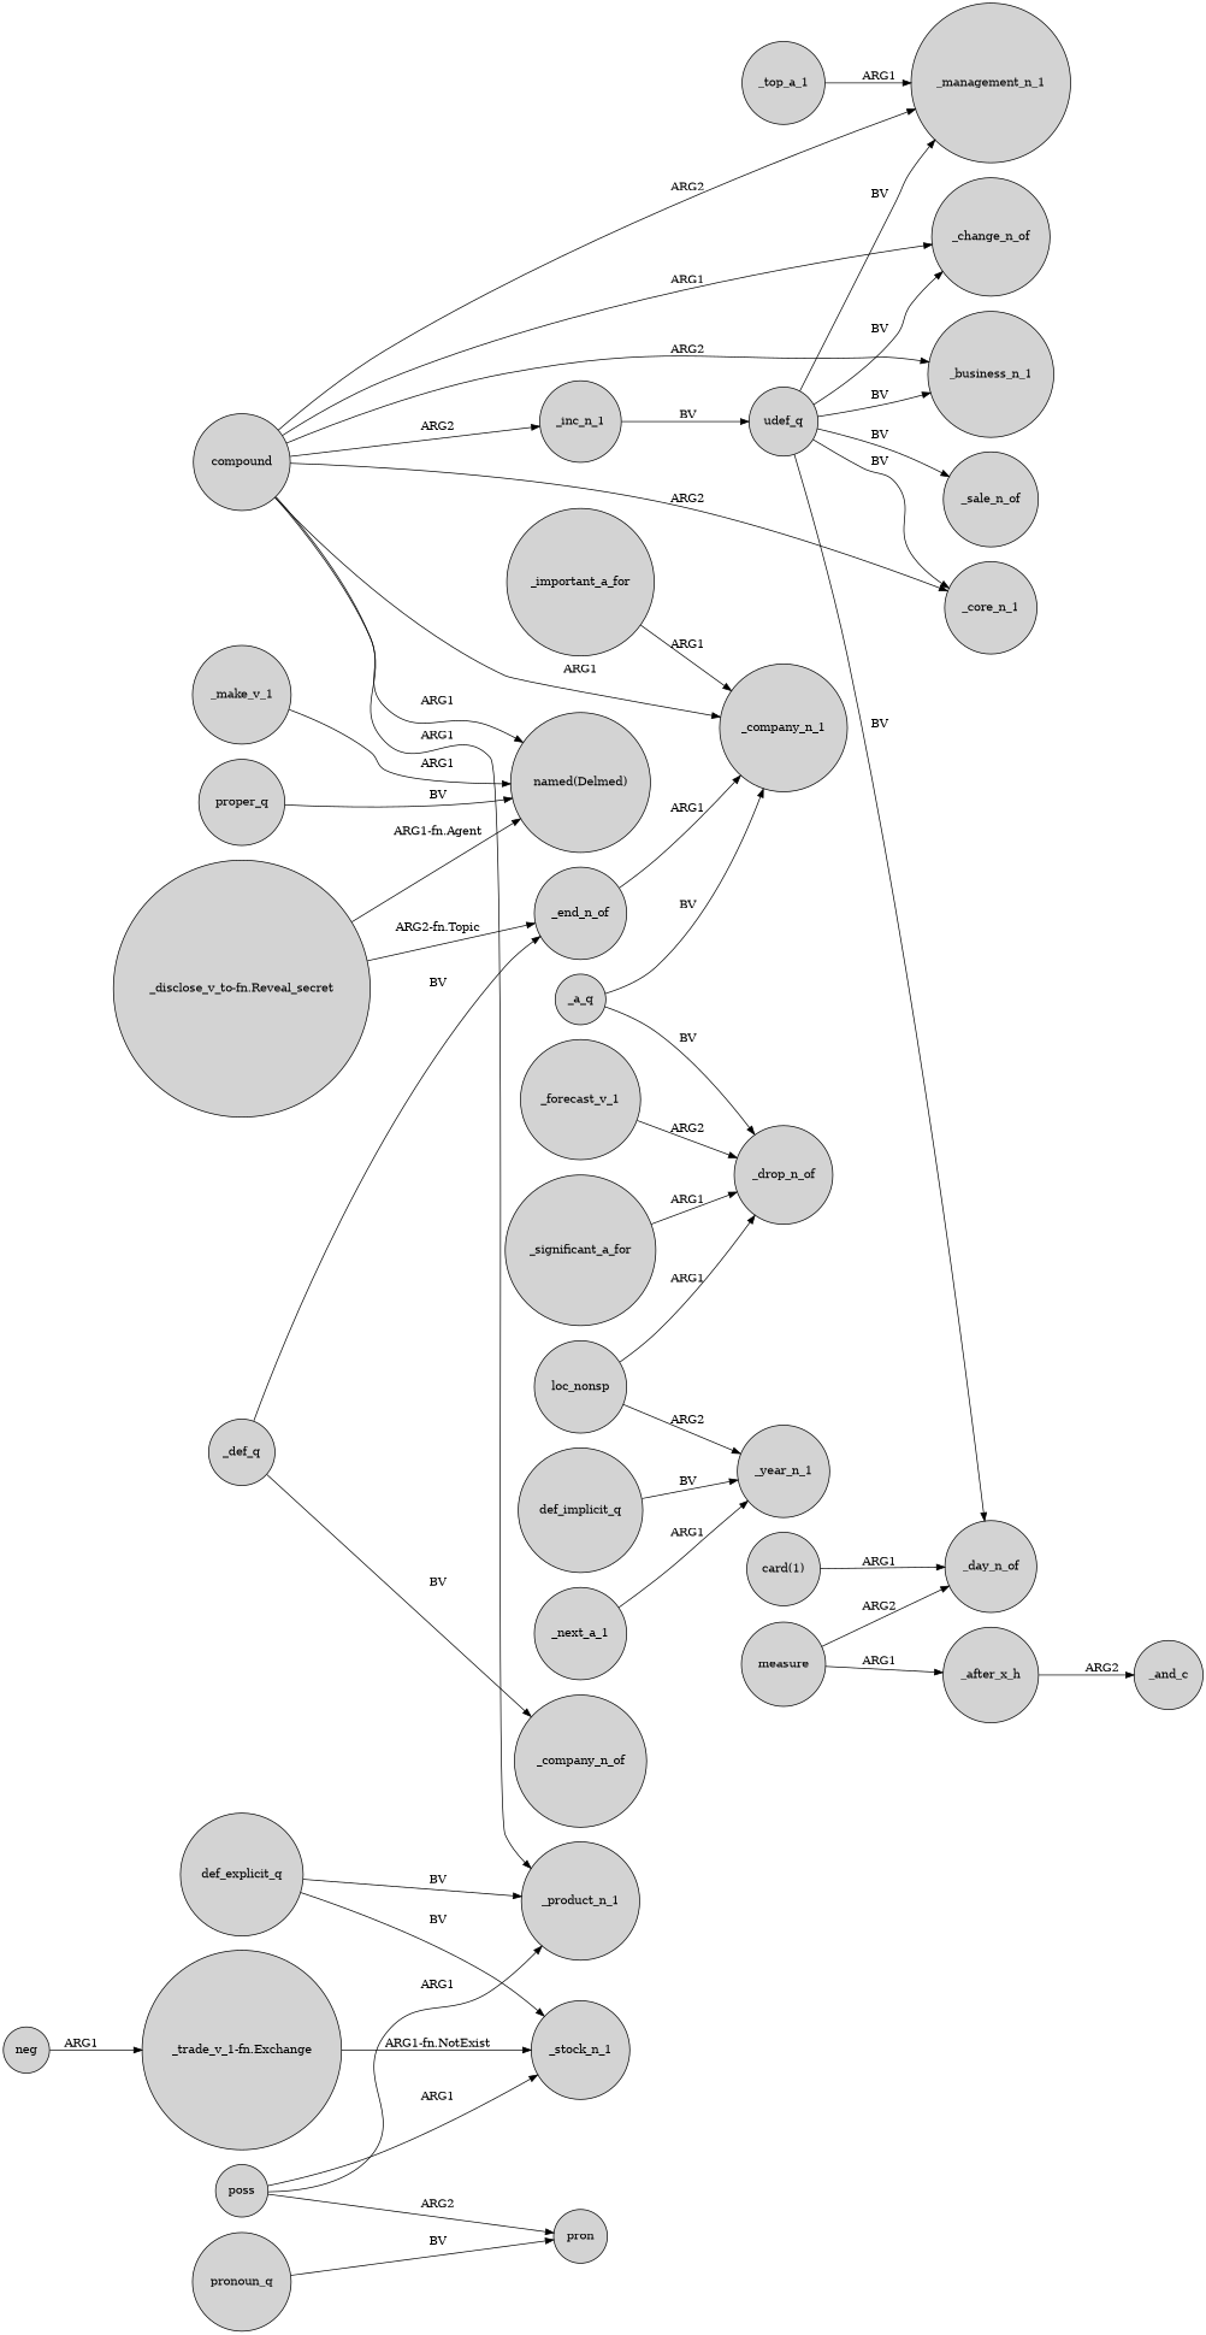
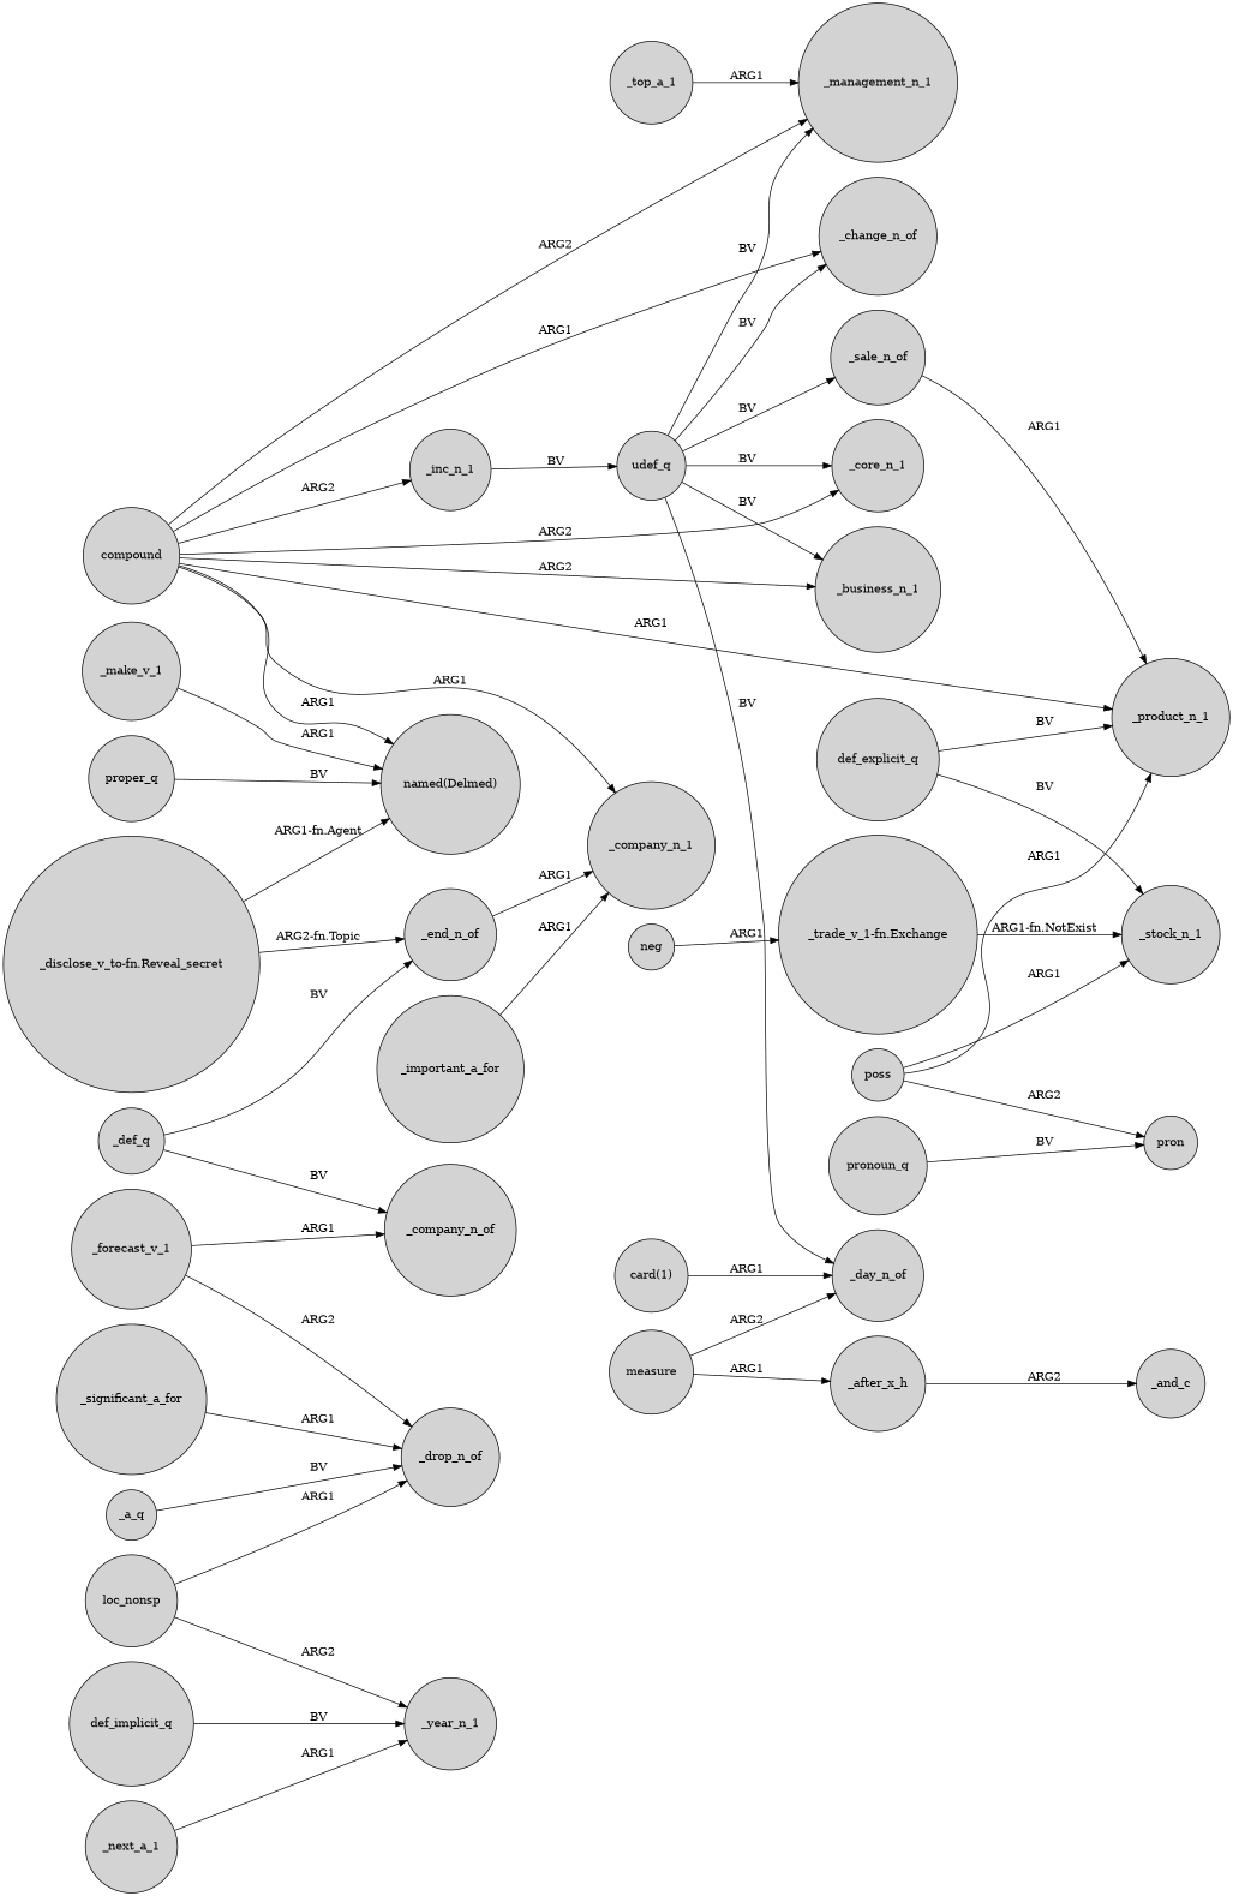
  digraph {
    rankdir=LR
    node [shape=circle style=filled]
    compound
    "named(Delmed)"
    _product_n_1
    _inc_n_1
    _core_n_1
    n6 [label=_company_n_1]
    _management_n_1
    _change_n_of
    _business_n_1
    udef_q
    def_explicit_q
    _stock_n_1
    _sale_n_of
    _day_n_of
    poss
    pron
    def_implicit_q
    _year_n_1
    n19 [label=_def_q]
    _end_n_of
    _company_n_of
    "card(1)"
    _a_q
    _drop_n_of
    neg
    "_trade_v_1-fn.Exchange"
    _top_a_1
    _make_v_1
    "_disclose_v_to-fn.Reveal_secret"
    _important_a_for
    measure
    _after_x_h
    _and_c
    proper_q
    pronoun_q
    _forecast_v_1
    loc_nonsp
    _next_a_1
    _significant_a_for
    compound -> "named(Delmed)" [label=ARG1]
    compound -> _product_n_1 [label=ARG1]
    compound -> _inc_n_1 [label=ARG2]
    compound -> _core_n_1 [label=ARG2]
    compound -> n6 [label=ARG1]
    compound -> _management_n_1 [label=ARG2]
    compound -> _change_n_of [label=ARG1]
    compound -> _business_n_1 [label=ARG2]
    _inc_n_1 -> udef_q [label=BV]
    udef_q -> _core_n_1 [label=BV]
    udef_q -> _management_n_1 [label=BV]
    udef_q -> _change_n_of [label=BV]
    udef_q -> _business_n_1 [label=BV]
    udef_q -> _sale_n_of [label=BV]
    udef_q -> _day_n_of [label=BV]
    def_explicit_q -> _product_n_1 [label=BV]
    def_explicit_q -> _stock_n_1 [label=BV]
+   _sale_n_of -> _product_n_1 [label=ARG1]
    poss -> _product_n_1 [label=ARG1]
    poss -> _stock_n_1 [label=ARG1]
    poss -> pron [label=ARG2]
    def_implicit_q -> _year_n_1 [label=BV]
    n19 -> _end_n_of [label=BV]
    n19 -> _company_n_of [label=BV]
    _end_n_of -> n6 [label=ARG1]
    "card(1)" -> _day_n_of [label=ARG1]
-   _a_q -> n6 [label=BV]
    _a_q -> _drop_n_of [label=BV]
    neg -> "_trade_v_1-fn.Exchange" [label=ARG1]
    "_trade_v_1-fn.Exchange" -> _stock_n_1 [label="ARG1-fn.NotExist"]
    _top_a_1 -> _management_n_1 [label=ARG1]
    _make_v_1 -> "named(Delmed)" [label=ARG1]
    "_disclose_v_to-fn.Reveal_secret" -> "named(Delmed)" [label="ARG1-fn.Agent"]
    "_disclose_v_to-fn.Reveal_secret" -> _end_n_of [label="ARG2-fn.Topic"]
    _important_a_for -> n6 [label=ARG1]
    measure -> _day_n_of [label=ARG2]
    measure -> _after_x_h [label=ARG1]
    _after_x_h -> _and_c [label=ARG2]
    proper_q -> "named(Delmed)" [label=BV]
    pronoun_q -> pron [label=BV]
+   _forecast_v_1 -> _company_n_of [label=ARG1]
    _forecast_v_1 -> _drop_n_of [label=ARG2]
    loc_nonsp -> _year_n_1 [label=ARG2]
    loc_nonsp -> _drop_n_of [label=ARG1]
    _next_a_1 -> _year_n_1 [label=ARG1]
    _significant_a_for -> _drop_n_of [label=ARG1]
  }
